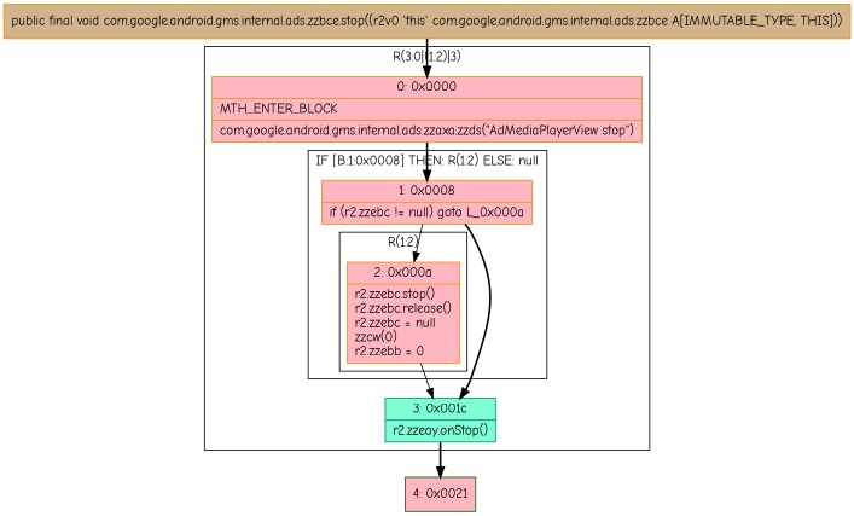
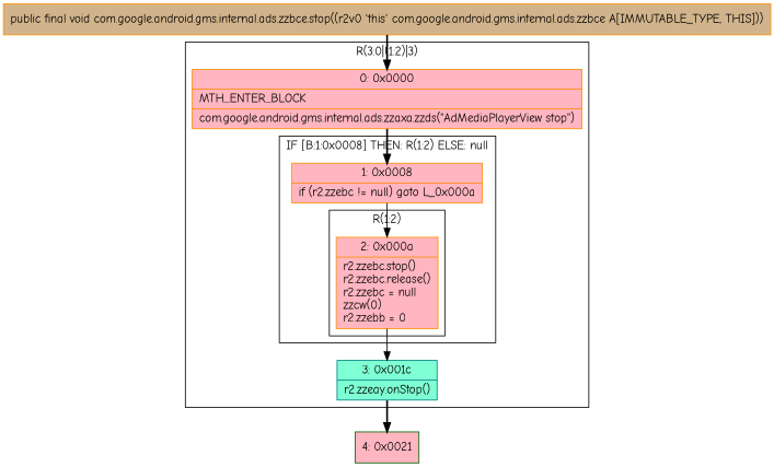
  digraph {
    fontname="Comic Neue"
    node [color=darkorange fillcolor=lightpink fontname="Comic Neue" shape=record style=filled]
    edge [fontname="Comic Neue" style=bold]
    n1 [label="{2\:\ 0x000a|r2.zzebc.stop()\lr2.zzebc.release()\lr2.zzebc = null\lzzcw(0)\lr2.zzebb = 0\l}"]
    n2 [label="{1\:\ 0x0008|if (r2.zzebc != null) goto L_0x000a\l}"]
    n3 [label="{0\:\ 0x0000|MTH_ENTER_BLOCK\l|com.google.android.gms.internal.ads.zzaxa.zzds(\"AdMediaPlayerView stop\")\l}"]
    n4 [color=teal fillcolor=aquamarine label="{3\:\ 0x001c|r2.zzeay.onStop()\l}"]
    n5 [color=darkgreen label="{4\:\ 0x0021}"]
    n6 [fillcolor=tan label="{public final void com.google.android.gms.internal.ads.zzbce.stop((r2v0 'this' com.google.android.gms.internal.ads.zzbce A[IMMUTABLE_TYPE, THIS])) }"]
    subgraph cluster_1 {
      label="R(3:0|(1:2)|3)"
      n3
      n4
      subgraph cluster_2 {
        label="IF [B:1:0x0008] THEN: R(1:2) ELSE: null"
        n2
        subgraph cluster_3 {
          label="R(1:2)"
          n1
        }
      }
    }
    n1 -> n4 [style=solid]
    n2 -> n1 [style=solid]
-   n2 -> n4
    n3 -> n2
    n4 -> n5
    n6 -> n3
  }
